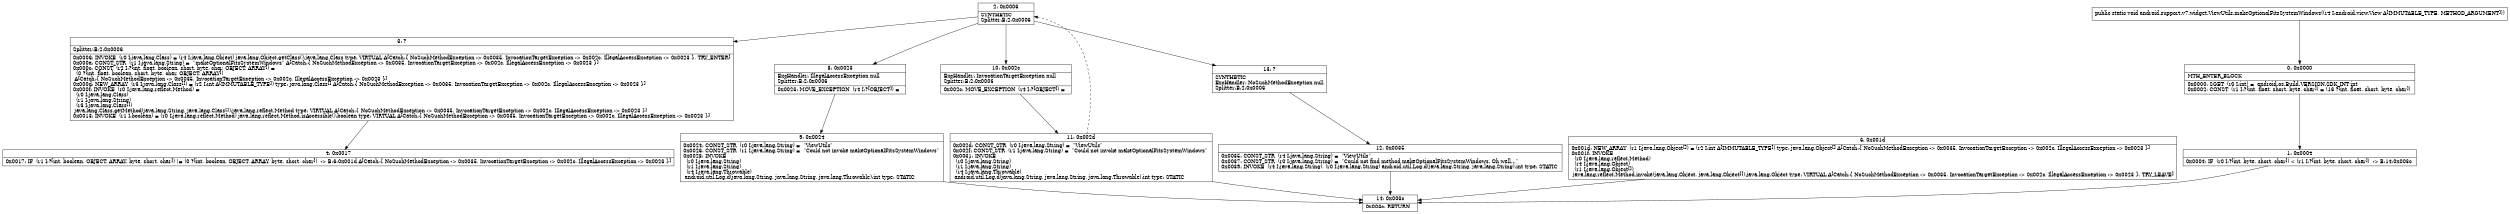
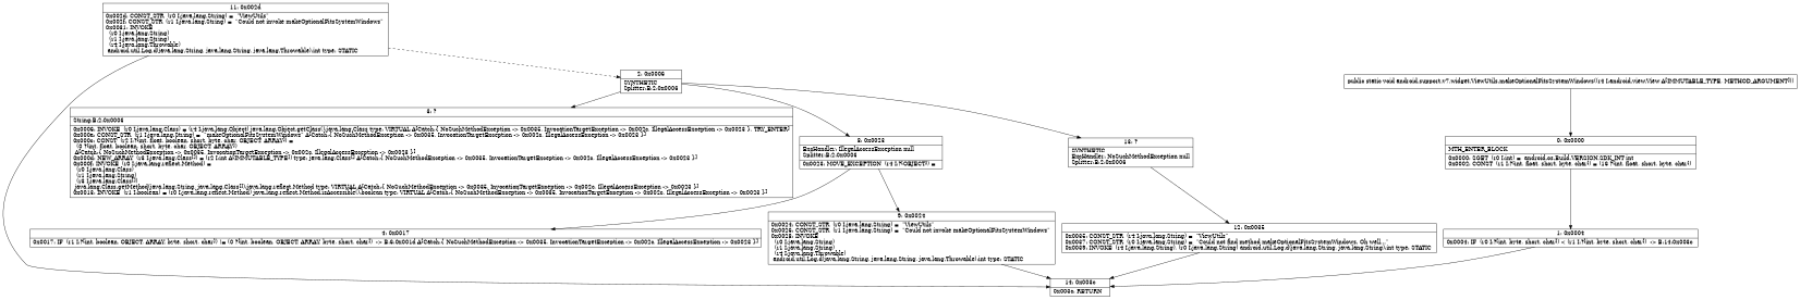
  digraph {
    node [shape=record]
    n1 [label="{0\:\ 0x0000|MTH_ENTER_BLOCK\l|0x0000: SGET  (r0 I:int) =  android.os.Build.VERSION.SDK_INT int \l0x0002: CONST  (r1 I:?[int, float, short, byte, char]) = (16 ?[int, float, short, byte, char]) \l}"]
    n2 [label="{1\:\ 0x0004|0x0004: IF  (r0 I:?[int, byte, short, char]) \< (r1 I:?[int, byte, short, char])  \-\> B:14:0x003c \l}"]
    n3 [label="{14\:\ 0x003c|0x003c: RETURN   \l}"]
    n4 [label="{2\:\ 0x0006|SYNTHETIC\lSplitter:B:2:0x0006\l}"]
-   n5 [label="{3\:\ ?|Splitter:B:2:0x0006\l|0x0006: INVOKE  (r0 I:java.lang.Class) = (r4 I:java.lang.Object) java.lang.Object.getClass():java.lang.Class type: VIRTUAL A[Catch:\{ NoSuchMethodException \-\> 0x0035, InvocationTargetException \-\> 0x002c, IllegalAccessException \-\> 0x0023 \}, TRY_ENTER]\l0x000a: CONST_STR  (r1 I:java.lang.String) =  \"makeOptionalFitsSystemWindows\" A[Catch:\{ NoSuchMethodException \-\> 0x0035, InvocationTargetException \-\> 0x002c, IllegalAccessException \-\> 0x0023 \}]\l0x000c: CONST  (r2 I:?[int, float, boolean, short, byte, char, OBJECT, ARRAY]) = \l  (0 ?[int, float, boolean, short, byte, char, OBJECT, ARRAY])\l A[Catch:\{ NoSuchMethodException \-\> 0x0035, InvocationTargetException \-\> 0x002c, IllegalAccessException \-\> 0x0023 \}]\l0x000d: NEW_ARRAY  (r3 I:java.lang.Class[]) = (r2 I:int A[IMMUTABLE_TYPE]) type: java.lang.Class[] A[Catch:\{ NoSuchMethodException \-\> 0x0035, InvocationTargetException \-\> 0x002c, IllegalAccessException \-\> 0x0023 \}]\l0x000f: INVOKE  (r0 I:java.lang.reflect.Method) = \l  (r0 I:java.lang.Class)\l  (r1 I:java.lang.String)\l  (r3 I:java.lang.Class[])\l java.lang.Class.getMethod(java.lang.String, java.lang.Class[]):java.lang.reflect.Method type: VIRTUAL A[Catch:\{ NoSuchMethodException \-\> 0x0035, InvocationTargetException \-\> 0x002c, IllegalAccessException \-\> 0x0023 \}]\l0x0013: INVOKE  (r1 I:boolean) = (r0 I:java.lang.reflect.Method) java.lang.reflect.Method.isAccessible():boolean type: VIRTUAL A[Catch:\{ NoSuchMethodException \-\> 0x0035, InvocationTargetException \-\> 0x002c, IllegalAccessException \-\> 0x0023 \}]\l}"]
+   n5 [label="{3\:\ ?|String:B:2:0x0006\l|0x0006: INVOKE  (r0 I:java.lang.Class) = (r4 I:java.lang.Object) java.lang.Object.getClass():java.lang.Class type: VIRTUAL A[Catch:\{ NoSuchMethodException \-\> 0x0035, InvocationTargetException \-\> 0x002c, IllegalAccessException \-\> 0x0023 \}, TRY_ENTER]\l0x000a: CONST_STR  (r1 I:java.lang.String) =  \"makeOptionalFitsSystemWindows\" A[Catch:\{ NoSuchMethodException \-\> 0x0035, InvocationTargetException \-\> 0x002c, IllegalAccessException \-\> 0x0023 \}]\l0x000c: CONST  (r2 I:?[int, float, boolean, short, byte, char, OBJECT, ARRAY]) = \l  (0 ?[int, float, boolean, short, byte, char, OBJECT, ARRAY])\l A[Catch:\{ NoSuchMethodException \-\> 0x0035, InvocationTargetException \-\> 0x002c, IllegalAccessException \-\> 0x0023 \}]\l0x000d: NEW_ARRAY  (r3 I:java.lang.Class[]) = (r2 I:int A[IMMUTABLE_TYPE]) type: java.lang.Class[] A[Catch:\{ NoSuchMethodException \-\> 0x0035, InvocationTargetException \-\> 0x002c, IllegalAccessException \-\> 0x0023 \}]\l0x000f: INVOKE  (r0 I:java.lang.reflect.Method) = \l  (r0 I:java.lang.Class)\l  (r1 I:java.lang.String)\l  (r3 I:java.lang.Class[])\l java.lang.Class.getMethod(java.lang.String, java.lang.Class[]):java.lang.reflect.Method type: VIRTUAL A[Catch:\{ NoSuchMethodException \-\> 0x0035, InvocationTargetException \-\> 0x002c, IllegalAccessException \-\> 0x0023 \}]\l0x0013: INVOKE  (r1 I:boolean) = (r0 I:java.lang.reflect.Method) java.lang.reflect.Method.isAccessible():boolean type: VIRTUAL A[Catch:\{ NoSuchMethodException \-\> 0x0035, InvocationTargetException \-\> 0x002c, IllegalAccessException \-\> 0x0023 \}]\l}"]
    n6 [label="{8\:\ 0x0023|ExcHandler: IllegalAccessException null\lSplitter:B:2:0x0006\l|0x0023: MOVE_EXCEPTION  (r4 I:?[OBJECT]) =  \l}"]
-   n7 [label="{10\:\ 0x002c|ExcHandler: InvocationTargetException null\lSplitter:B:2:0x0006\l|0x002c: MOVE_EXCEPTION  (r4 I:?[OBJECT]) =  \l}"]
    n8 [label="{13\:\ ?|SYNTHETIC\lExcHandler: NoSuchMethodException null\lSplitter:B:2:0x0006\l}"]
    n9 [label="{4\:\ 0x0017|0x0017: IF  (r1 I:?[int, boolean, OBJECT, ARRAY, byte, short, char]) != (0 ?[int, boolean, OBJECT, ARRAY, byte, short, char])  \-\> B:6:0x001d A[Catch:\{ NoSuchMethodException \-\> 0x0035, InvocationTargetException \-\> 0x002c, IllegalAccessException \-\> 0x0023 \}]\l}"]
    n10 [label="{9\:\ 0x0024|0x0024: CONST_STR  (r0 I:java.lang.String) =  \"ViewUtils\" \l0x0026: CONST_STR  (r1 I:java.lang.String) =  \"Could not invoke makeOptionalFitsSystemWindows\" \l0x0028: INVOKE  \l  (r0 I:java.lang.String)\l  (r1 I:java.lang.String)\l  (r4 I:java.lang.Throwable)\l android.util.Log.d(java.lang.String, java.lang.String, java.lang.Throwable):int type: STATIC \l}"]
    n11 [label="{11\:\ 0x002d|0x002d: CONST_STR  (r0 I:java.lang.String) =  \"ViewUtils\" \l0x002f: CONST_STR  (r1 I:java.lang.String) =  \"Could not invoke makeOptionalFitsSystemWindows\" \l0x0031: INVOKE  \l  (r0 I:java.lang.String)\l  (r1 I:java.lang.String)\l  (r4 I:java.lang.Throwable)\l android.util.Log.d(java.lang.String, java.lang.String, java.lang.Throwable):int type: STATIC \l}"]
    n12 [label="{12\:\ 0x0035|0x0035: CONST_STR  (r4 I:java.lang.String) =  \"ViewUtils\" \l0x0037: CONST_STR  (r0 I:java.lang.String) =  \"Could not find method makeOptionalFitsSystemWindows. Oh well...\" \l0x0039: INVOKE  (r4 I:java.lang.String), (r0 I:java.lang.String) android.util.Log.d(java.lang.String, java.lang.String):int type: STATIC \l}"]
-   n13 [label="{6\:\ 0x001d|0x001d: NEW_ARRAY  (r1 I:java.lang.Object[]) = (r2 I:int A[IMMUTABLE_TYPE]) type: java.lang.Object[] A[Catch:\{ NoSuchMethodException \-\> 0x0035, InvocationTargetException \-\> 0x002c, IllegalAccessException \-\> 0x0023 \}]\l0x001f: INVOKE  \l  (r0 I:java.lang.reflect.Method)\l  (r4 I:java.lang.Object)\l  (r1 I:java.lang.Object[])\l java.lang.reflect.Method.invoke(java.lang.Object, java.lang.Object[]):java.lang.Object type: VIRTUAL A[Catch:\{ NoSuchMethodException \-\> 0x0035, InvocationTargetException \-\> 0x002c, IllegalAccessException \-\> 0x0023 \}, TRY_LEAVE]\l}"]
    n14 [label="{public static void android.support.v7.widget.ViewUtils.makeOptionalFitsSystemWindows((r4 I:android.view.View A[IMMUTABLE_TYPE, METHOD_ARGUMENT])) }"]
    n1 -> n2
    n2 -> n3
    n4 -> n5
    n4 -> n6
-   n4 -> n7
    n4 -> n8
-   n5 -> n9
+   n6 -> n9
    n6 -> n10
-   n7 -> n11
    n8 -> n12
    n10 -> n3
    n11 -> n3
    n11 -> n4 [style=dashed]
    n12 -> n3
-   n13 -> n3
    n14 -> n1
  }
